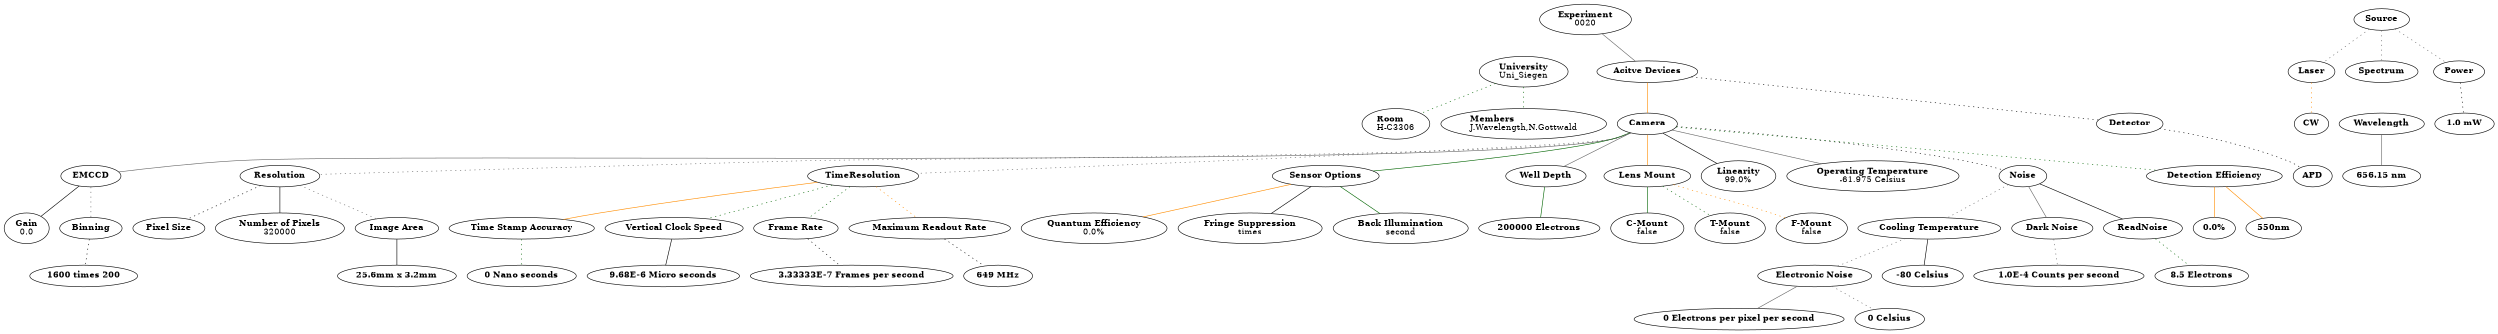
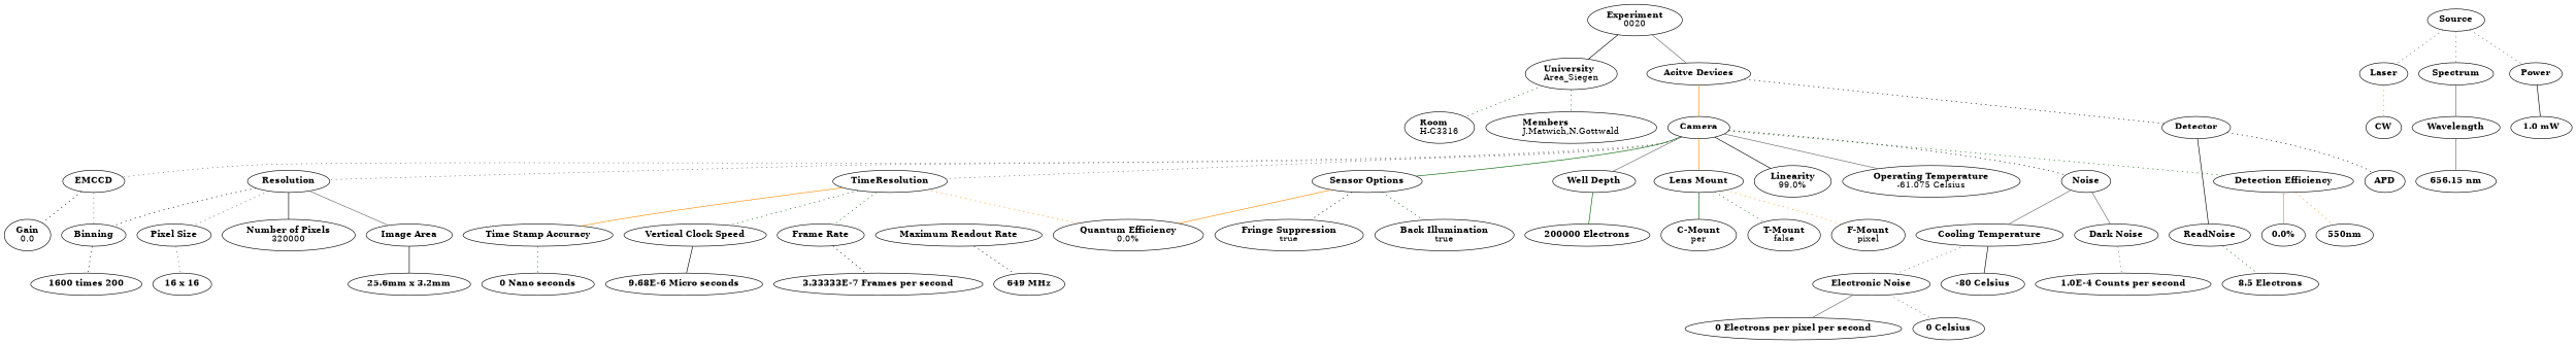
  graph {
    rankdir=TB
    edge [color=gray40 style=dotted]
    n1 [label=<<b>Experiment</b><BR ALIGN="LEFT"     />0020<BR ALIGN="CENTER"/>>]
-   n2 [label=<<b>University</b><BR ALIGN="LEFT"     />Uni_Siegen<BR ALIGN="CENTER"/>>]
-   n3 [label=<<b>Room</b><BR ALIGN="LEFT"     />H-C3306<BR ALIGN="CENTER"/>>]
-   n4 [label=<<b>Members</b><BR ALIGN="LEFT"     />J.Wavelength,N.Gottwald<BR ALIGN="CENTER"/>>]
+   n2 [label=<<b>University</b><BR ALIGN="LEFT"     />Area_Siegen<BR ALIGN="CENTER"/>>]
+   n3 [label=<<b>Room</b><BR ALIGN="LEFT"     />H-C3316<BR ALIGN="CENTER"/>>]
+   n4 [label=<<b>Members</b><BR ALIGN="LEFT"     />J.Matwich,N.Gottwald<BR ALIGN="CENTER"/>>]
    n5 [label=<<b>Acitve Devices</b>>]
    n6 [label=<<b>Camera</b>>]
    n7 [label=<<b>Detector</b>>]
    n8 [label=<<b>EMCCD</b>>]
    n9 [label=<<b>Sensor Options</b>>]
    n10 [label=<<b>TimeResolution</b>>]
    n11 [label=<<b>Well Depth</b>>]
    n12 [label=<<b>Lens Mount</b>>]
    n13 [label=<<b>Linearity</b><BR ALIGN="LEFT"     />99.0%<BR ALIGN="CENTER"/>>]
    n14 [label=<<b>Resolution</b>>]
-   n15 [label=<<b>Operating Temperature</b><BR ALIGN="LEFT"     />-61.975 Celsius<BR ALIGN="CENTER"/>>]
+   n15 [label=<<b>Operating Temperature</b><BR ALIGN="LEFT"     />-61.075 Celsius<BR ALIGN="CENTER"/>>]
    n16 [label=<<b>Noise</b>>]
    n17 [label=<<b>Detection Efficiency</b>>]
    n18 [label=<<b>Source</b>>]
    n19 [label=<<b>Laser</b>>]
    n20 [label=<<b>Spectrum</b>>]
    n21 [label=<<b>Power</b>>]
    n22 [label=<<b>APD</b>>]
    n23 [label=<<b>Gain</b><BR ALIGN="LEFT"     />0.0<BR ALIGN="CENTER"/>>]
    n24 [label=<<b>Binning</b>>]
    n25 [label=<<b>Quantum Efficiency</b><BR ALIGN="LEFT"     />0.0%<BR ALIGN="CENTER"/>>]
-   n26 [label=<<b>Fringe Suppression</b><BR ALIGN="LEFT"     />times<BR ALIGN="CENTER"/>>]
-   n27 [label=<<b>Back Illumination</b><BR ALIGN="LEFT"     />second<BR ALIGN="CENTER"/>>]
+   n26 [label=<<b>Fringe Suppression</b><BR ALIGN="LEFT"     />true<BR ALIGN="CENTER"/>>]
+   n27 [label=<<b>Back Illumination</b><BR ALIGN="LEFT"     />true<BR ALIGN="CENTER"/>>]
    n28 [label=<<b>Time Stamp Accuracy</b>>]
    n29 [label=<<b>Vertical Clock Speed</b>>]
    n30 [label=<<b>Frame Rate</b>>]
    n31 [label=<<b>Maximum Readout Rate</b>>]
    n32 [label=<<b>200000 Electrons</b>>]
-   n33 [label=<<b>C-Mount</b><BR ALIGN="LEFT"     />false<BR ALIGN="CENTER"/>>]
+   n33 [label=<<b>C-Mount</b><BR ALIGN="LEFT"     />per<BR ALIGN="CENTER"/>>]
    n34 [label=<<b>T-Mount</b><BR ALIGN="LEFT"     />false<BR ALIGN="CENTER"/>>]
-   n35 [label=<<b>F-Mount</b><BR ALIGN="LEFT"     />false<BR ALIGN="CENTER"/>>]
+   n35 [label=<<b>F-Mount</b><BR ALIGN="LEFT"     />pixel<BR ALIGN="CENTER"/>>]
    n36 [label=<<b>Pixel Size</b>>]
    n37 [label=<<b>Number of Pixels</b><BR ALIGN="LEFT"     />320000<BR ALIGN="CENTER"/>>]
    n38 [label=<<b>Image Area</b>>]
    n39 [label=<<b>Cooling Temperature</b>>]
    n40 [label=<<b>Dark Noise</b>>]
    n41 [label=<<b>ReadNoise</b>>]
    n42 [label=<<b>0.0%</b>>]
    n43 [label=<<b>550nm</b>>]
    n44 [label=<<b>1600 times 200</b>>]
    n45 [label=<<b>0 Nano seconds</b>>]
    n46 [label=<<b>9.68E-6 Micro seconds</b>>]
    n47 [label=<<b>3.33333E-7 Frames per second</b>>]
    n48 [label=<<b>649 MHz</b>>]
+   n49 [label=<<b>16 x 16</b>>]
    n50 [label=<<b>25.6mm x 3.2mm</b>>]
    n51 [label=<<b>Electronic Noise</b>>]
    n52 [label=<<b>-80 Celsius</b>>]
    n53 [label=<<b>1.0E-4 Counts per second</b>>]
    n54 [label=<<b>0 Electrons per pixel per second</b>>]
    n55 [label=<<b>0 Celsius</b>>]
    n56 [label=<<b>8.5 Electrons</b>>]
    n57 [label=<<b>CW</b>>]
    n58 [label=<<b>Wavelength</b>>]
    n59 [label=<<b>1.0 mW</b>>]
    n60 [label=<<b>656.15 nm</b>>]
    subgraph sub_1 {
      rank=min
      n1
    }
+   n1 -- n2 [color=black style=solid]
    n2 -- n3 [color=darkgreen]
    n2 -- n4 [color=darkgreen]
    n5 -- n1 [style=solid]
    n5 -- n6 [color=darkorange style=solid]
    n5 -- n7 [color=black]
-   n6 -- n8 [style=solid]
+   n6 -- n8
    n6 -- n9 [color=darkgreen style=solid]
    n6 -- n10
    n6 -- n11 [style=solid]
    n6 -- n12 [color=darkorange style=solid]
    n6 -- n13 [color=black style=solid]
    n6 -- n14
    n6 -- n15 [style=solid]
    n6 -- n16 [color=black]
    n6 -- n17 [color=darkgreen]
    n7 -- n22 [color=black]
-   n8 -- n23 [color=black style=solid]
+   n8 -- n23 [color=black]
    n8 -- n24
    n9 -- n25 [color=darkorange style=solid]
-   n9 -- n26 [color=black style=solid]
-   n9 -- n27 [color=darkgreen style=solid]
+   n9 -- n26 [color=black]
+   n9 -- n27 [color=darkgreen]
    n10 -- n28 [color=darkorange style=solid]
    n10 -- n29 [color=darkgreen]
    n10 -- n30 [color=darkgreen]
-   n10 -- n31 [color=darkorange]
+   n10 -- n25 [color=darkorange]
    n11 -- n32 [color=darkgreen style=solid]
    n12 -- n33 [color=darkgreen style=solid]
    n12 -- n34 [color=darkgreen]
    n12 -- n35 [color=darkorange]
-   n14 -- n36 [color=black]
+   n14 -- n24 [color=black]
+   n14 -- n36
    n14 -- n37 [color=black style=solid]
-   n14 -- n38
-   n16 -- n39
+   n14 -- n38 [style=solid]
+   n16 -- n39 [style=solid]
    n16 -- n40 [style=solid]
-   n16 -- n41 [color=black style=solid]
+   n7 -- n41 [color=black style=solid]
    n17 -- n42 [color=darkorange style=solid]
-   n17 -- n43 [color=darkorange style=solid]
+   n17 -- n43 [color=darkorange]
    n18 -- n19
    n18 -- n20
    n18 -- n21
    n19 -- n57 [color=darkorange]
-   n21 -- n59 [color=black]
+   n20 -- n58 [style=solid]
+   n21 -- n59 [color=black style=solid]
    n24 -- n44 [color=black]
    n28 -- n45 [color=darkgreen]
    n29 -- n46 [color=black style=solid]
    n30 -- n47 [color=black]
    n31 -- n48 [color=black]
+   n36 -- n49
    n38 -- n50 [color=black style=solid]
    n39 -- n51
    n39 -- n52 [color=black style=solid]
    n40 -- n53
    n41 -- n56 [color=darkgreen]
    n51 -- n54 [style=solid]
    n51 -- n55
    n58 -- n60 [style=solid]
  }
